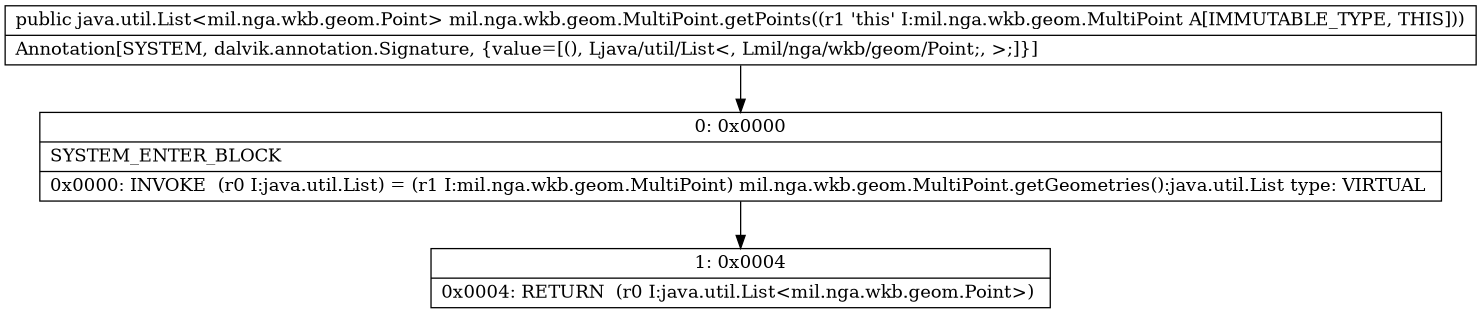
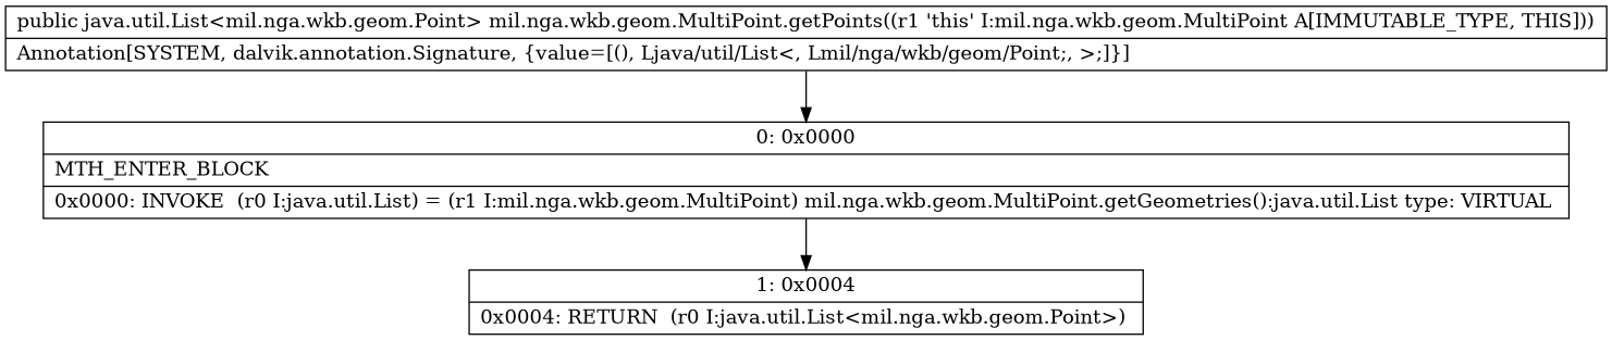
  digraph {
    node [shape=record]
-   n1 [label="{0\:\ 0x0000|SYSTEM_ENTER_BLOCK\l|0x0000: INVOKE  (r0 I:java.util.List) = (r1 I:mil.nga.wkb.geom.MultiPoint) mil.nga.wkb.geom.MultiPoint.getGeometries():java.util.List type: VIRTUAL \l}"]
+   n1 [label="{0\:\ 0x0000|MTH_ENTER_BLOCK\l|0x0000: INVOKE  (r0 I:java.util.List) = (r1 I:mil.nga.wkb.geom.MultiPoint) mil.nga.wkb.geom.MultiPoint.getGeometries():java.util.List type: VIRTUAL \l}"]
    n2 [label="{1\:\ 0x0004|0x0004: RETURN  (r0 I:java.util.List\<mil.nga.wkb.geom.Point\>) \l}"]
    n3 [label="{public java.util.List\<mil.nga.wkb.geom.Point\> mil.nga.wkb.geom.MultiPoint.getPoints((r1 'this' I:mil.nga.wkb.geom.MultiPoint A[IMMUTABLE_TYPE, THIS]))  | Annotation[SYSTEM, dalvik.annotation.Signature, \{value=[(), Ljava\/util\/List\<, Lmil\/nga\/wkb\/geom\/Point;, \>;]\}]\l}"]
    n1 -> n2
    n3 -> n1
  }
